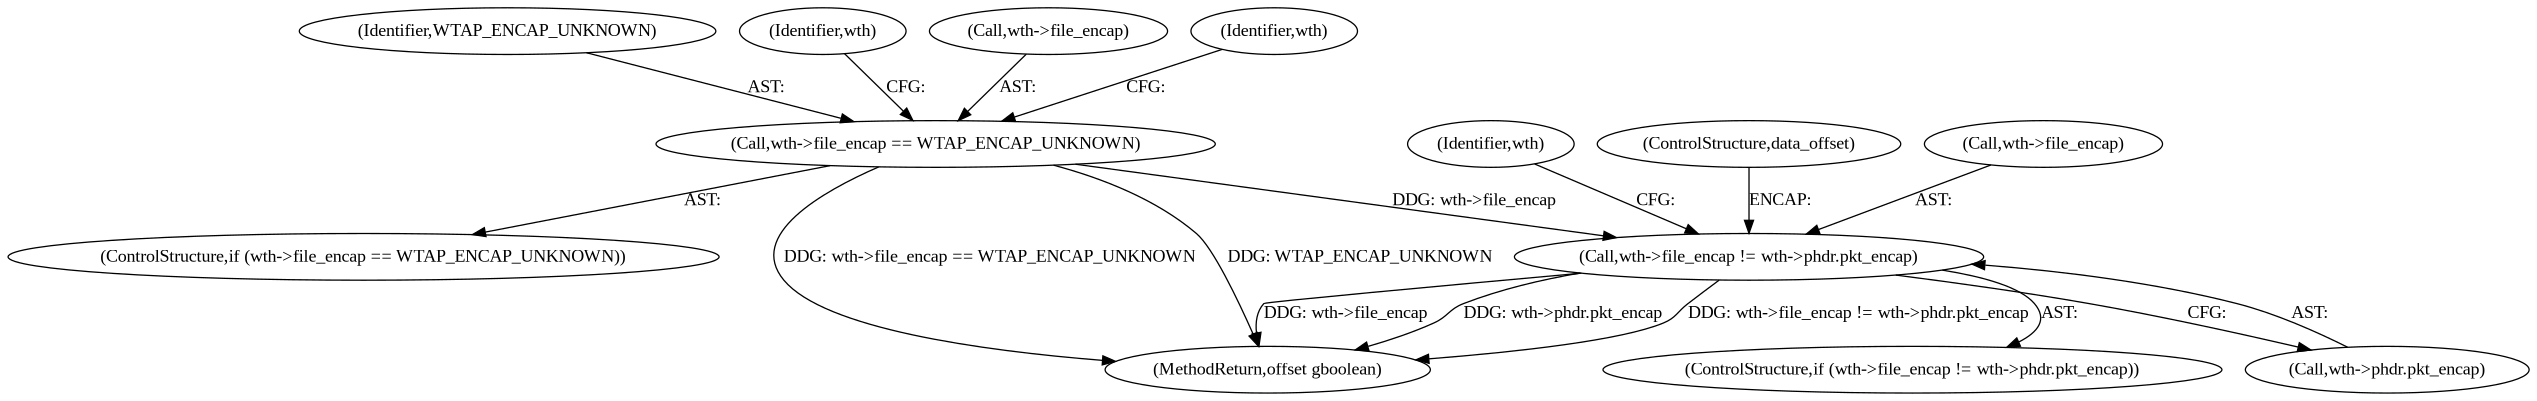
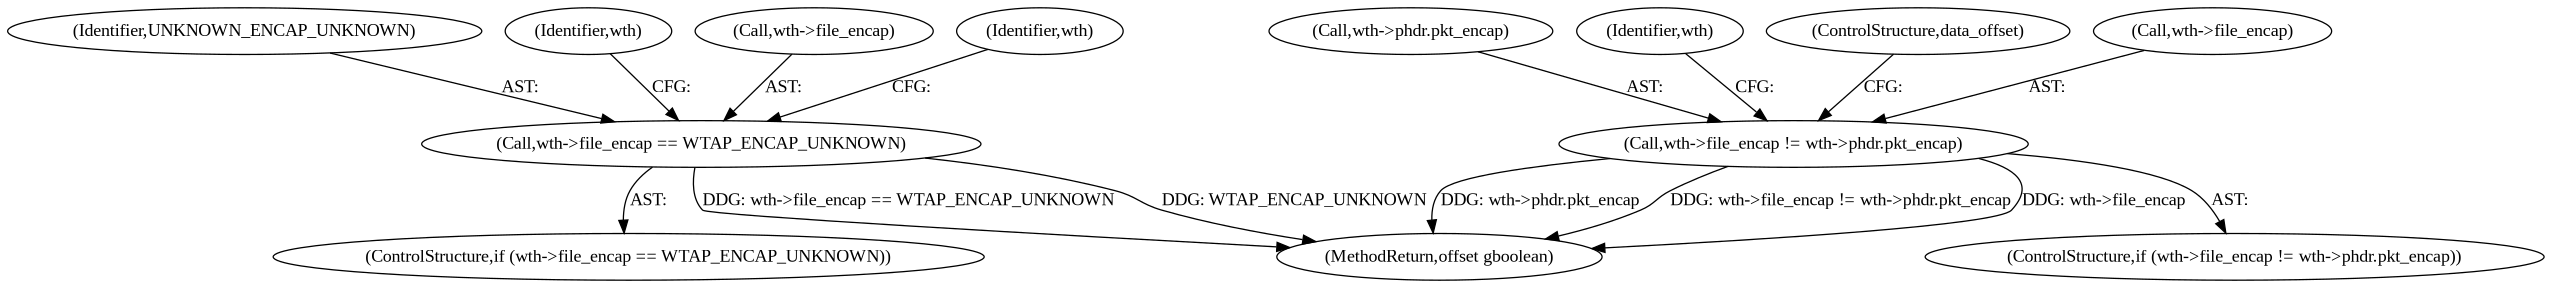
  digraph {
    fontname="Liberation Serif"
    node [fontname="Liberation Serif"]
    edge [fontname="Liberation Serif"]
    n1 [label="(Call,wth->file_encap != wth->phdr.pkt_encap)"]
    n2 [label="(MethodReturn,offset gboolean)"]
    n3 [label="(ControlStructure,if (wth->file_encap != wth->phdr.pkt_encap))"]
    n4 [label="(Call,wth->phdr.pkt_encap)"]
    n5 [label="(Call,wth->file_encap == WTAP_ENCAP_UNKNOWN)"]
    n6 [label="(ControlStructure,if (wth->file_encap == WTAP_ENCAP_UNKNOWN))"]
-   n7 [label="(Identifier,WTAP_ENCAP_UNKNOWN)"]
+   n7 [label="(Identifier,UNKNOWN_ENCAP_UNKNOWN)"]
    n8 [label="(Identifier,wth)"]
    n9 [label="(Identifier,wth)"]
    n10 [label="(ControlStructure,data_offset)"]
    n11 [label="(Call,wth->file_encap)"]
    n12 [label="(Identifier,wth)"]
    n13 [label="(Call,wth->file_encap)"]
    n1 -> n2 [label="DDG: wth->phdr.pkt_encap"]
    n1 -> n2 [label="DDG: wth->file_encap != wth->phdr.pkt_encap"]
    n1 -> n2 [label="DDG: wth->file_encap"]
    n1 -> n3 [label="AST: "]
-   n1 -> n4 [label="CFG: "]
    n4 -> n1 [label="AST: "]
-   n5 -> n1 [label="DDG: wth->file_encap"]
    n5 -> n2 [label="DDG: wth->file_encap == WTAP_ENCAP_UNKNOWN"]
    n5 -> n2 [label="DDG: WTAP_ENCAP_UNKNOWN"]
    n5 -> n6 [label="AST: "]
    n7 -> n5 [label="AST: "]
    n8 -> n5 [label="CFG: "]
    n9 -> n1 [label="CFG: "]
-   n10 -> n1 [label="ENCAP: "]
+   n10 -> n1 [label="CFG: "]
    n11 -> n5 [label="AST: "]
    n12 -> n5 [label="CFG: "]
    n13 -> n1 [label="AST: "]
  }
